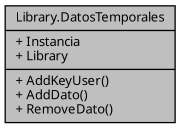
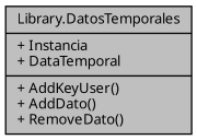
  digraph {
    fontname="Noto Sans"
-   n1 [color=black fillcolor=grey75 fontcolor=black fontname="Noto Sans" fontsize=10 height=0.2 label="{Library.DatosTemporales\n|+ Instancia\l+ Library\l|+ AddKeyUser()\l+ AddDato()\l+ RemoveDato()\l}" shape=record style=filled width=0.4]
+   n1 [color=black fillcolor=grey75 fontcolor=black fontname="Noto Sans" fontsize=10 height=0.2 label="{Library.DatosTemporales\n|+ Instancia\l+ DataTemporal\l|+ AddKeyUser()\l+ AddDato()\l+ RemoveDato()\l}" shape=record style=filled width=0.4]
  }
